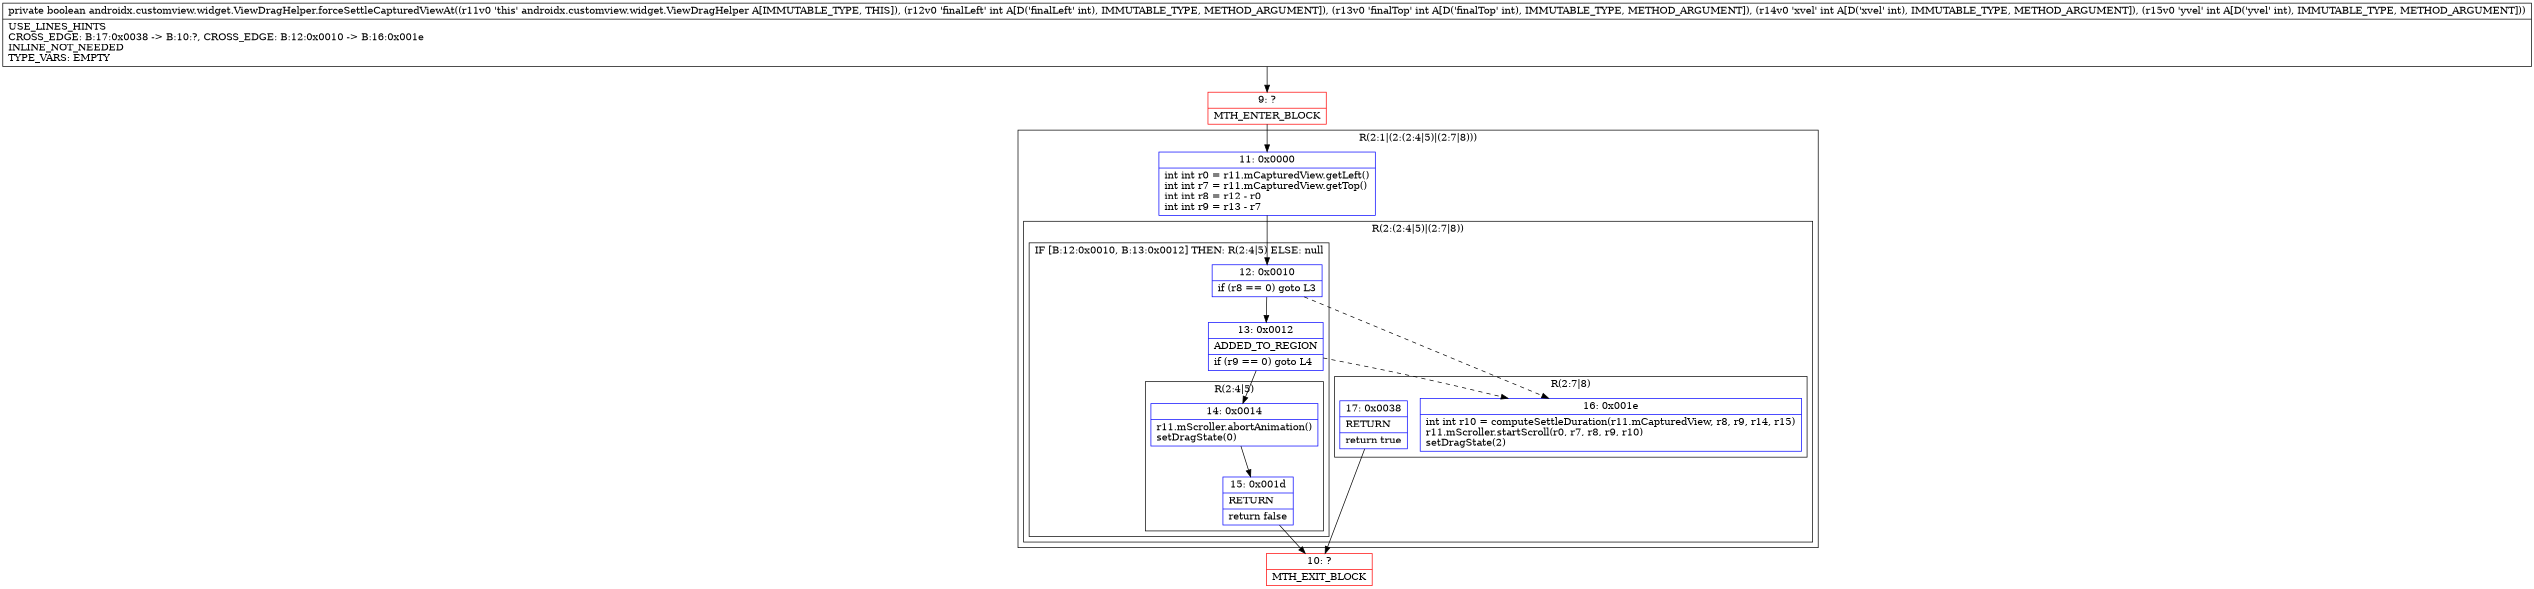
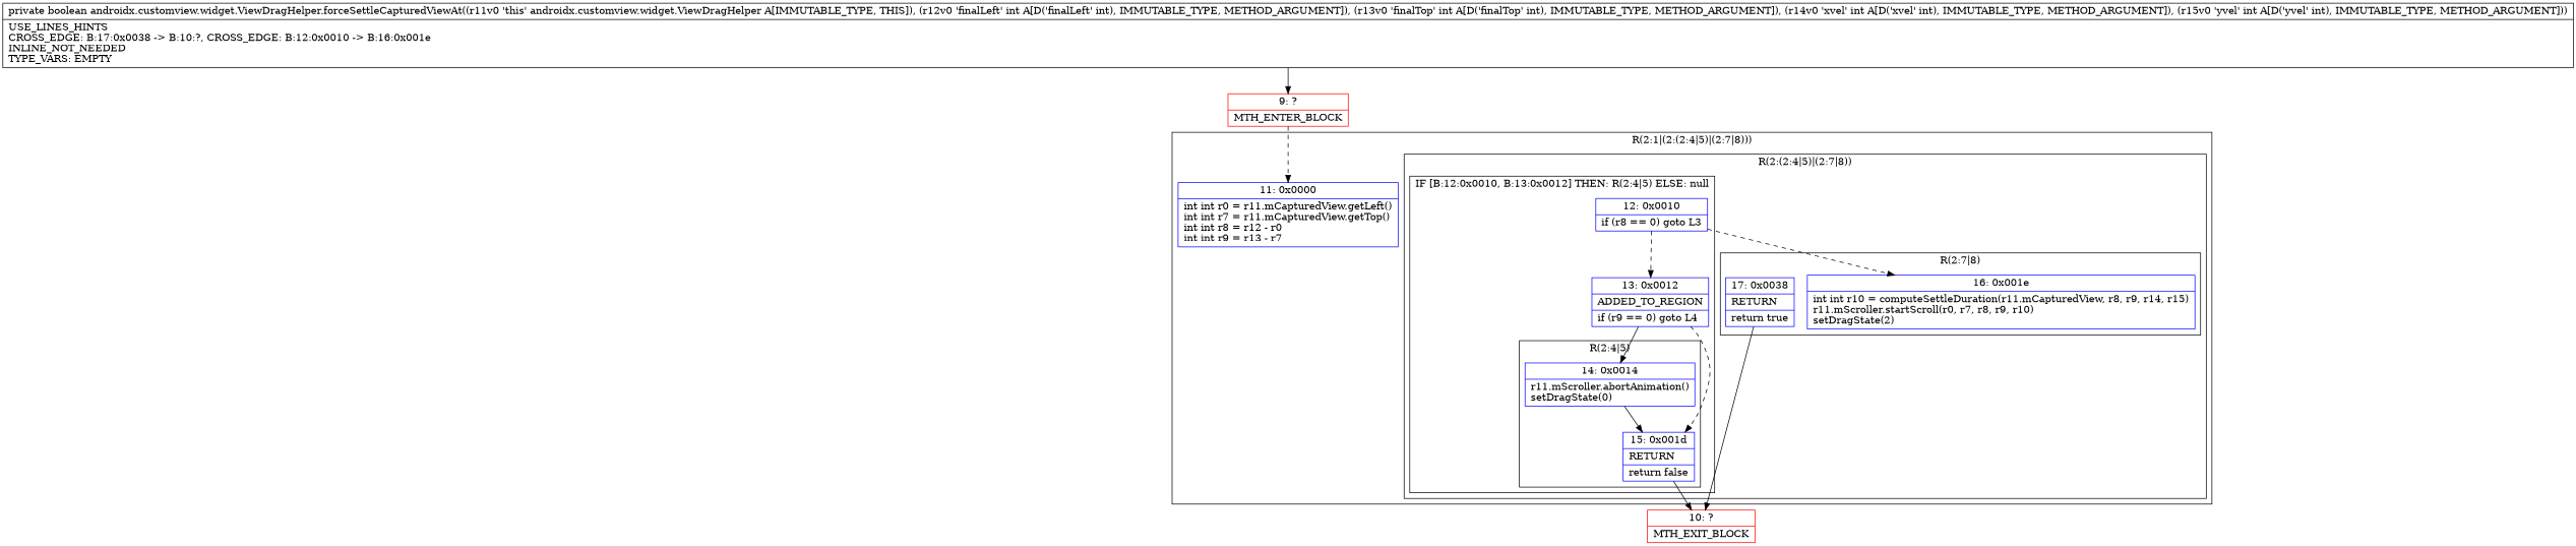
  digraph {
    node [color=blue shape=record]
    n1 [label="{14\:\ 0x0014|r11.mScroller.abortAnimation()\lsetDragState(0)\l}"]
    n2 [label="{15\:\ 0x001d|RETURN\l|return false\l}"]
    n3 [label="{12\:\ 0x0010|if (r8 == 0) goto L3\l}"]
    n4 [label="{13\:\ 0x0012|ADDED_TO_REGION\l|if (r9 == 0) goto L4\l}"]
    n5 [label="{16\:\ 0x001e|int int r10 = computeSettleDuration(r11.mCapturedView, r8, r9, r14, r15)\lr11.mScroller.startScroll(r0, r7, r8, r9, r10)\lsetDragState(2)\l}"]
    n6 [label="{17\:\ 0x0038|RETURN\l|return true\l}"]
    n7 [label="{11\:\ 0x0000|int int r0 = r11.mCapturedView.getLeft()\lint int r7 = r11.mCapturedView.getTop()\lint int r8 = r12 \- r0\lint int r9 = r13 \- r7\l}"]
    n8 [color=red label="{10\:\ ?|MTH_EXIT_BLOCK\l}"]
    n9 [color=red label="{9\:\ ?|MTH_ENTER_BLOCK\l}"]
    n10 [label="{private boolean androidx.customview.widget.ViewDragHelper.forceSettleCapturedViewAt((r11v0 'this' androidx.customview.widget.ViewDragHelper A[IMMUTABLE_TYPE, THIS]), (r12v0 'finalLeft' int A[D('finalLeft' int), IMMUTABLE_TYPE, METHOD_ARGUMENT]), (r13v0 'finalTop' int A[D('finalTop' int), IMMUTABLE_TYPE, METHOD_ARGUMENT]), (r14v0 'xvel' int A[D('xvel' int), IMMUTABLE_TYPE, METHOD_ARGUMENT]), (r15v0 'yvel' int A[D('yvel' int), IMMUTABLE_TYPE, METHOD_ARGUMENT]))  | USE_LINES_HINTS\lCROSS_EDGE: B:17:0x0038 \-\> B:10:?, CROSS_EDGE: B:12:0x0010 \-\> B:16:0x001e\lINLINE_NOT_NEEDED\lTYPE_VARS: EMPTY\l}" color=""]
    subgraph cluster_1 {
      label="R(2:1|(2:(2:4|5)|(2:7|8)))"
      n7
      subgraph cluster_2 {
        label="R(2:(2:4|5)|(2:7|8))"
        subgraph cluster_3 {
          label="IF [B:12:0x0010, B:13:0x0012] THEN: R(2:4|5) ELSE: null"
          n3
          n4
          subgraph cluster_4 {
            label="R(2:4|5)"
            n1
            n2
          }
        }
        subgraph cluster_5 {
          label="R(2:7|8)"
          n5
          n6
        }
      }
    }
    n1 -> n2
    n2 -> n8
-   n3 -> n4
+   n3 -> n4 [style=dashed]
    n3 -> n5 [style=dashed]
    n4 -> n1
-   n4 -> n5 [style=dashed]
+   n4 -> n2 [style=dashed]
    n6 -> n8
-   n7 -> n3
-   n9 -> n7
+   n9 -> n7 [style=dashed]
    n10 -> n9
  }
